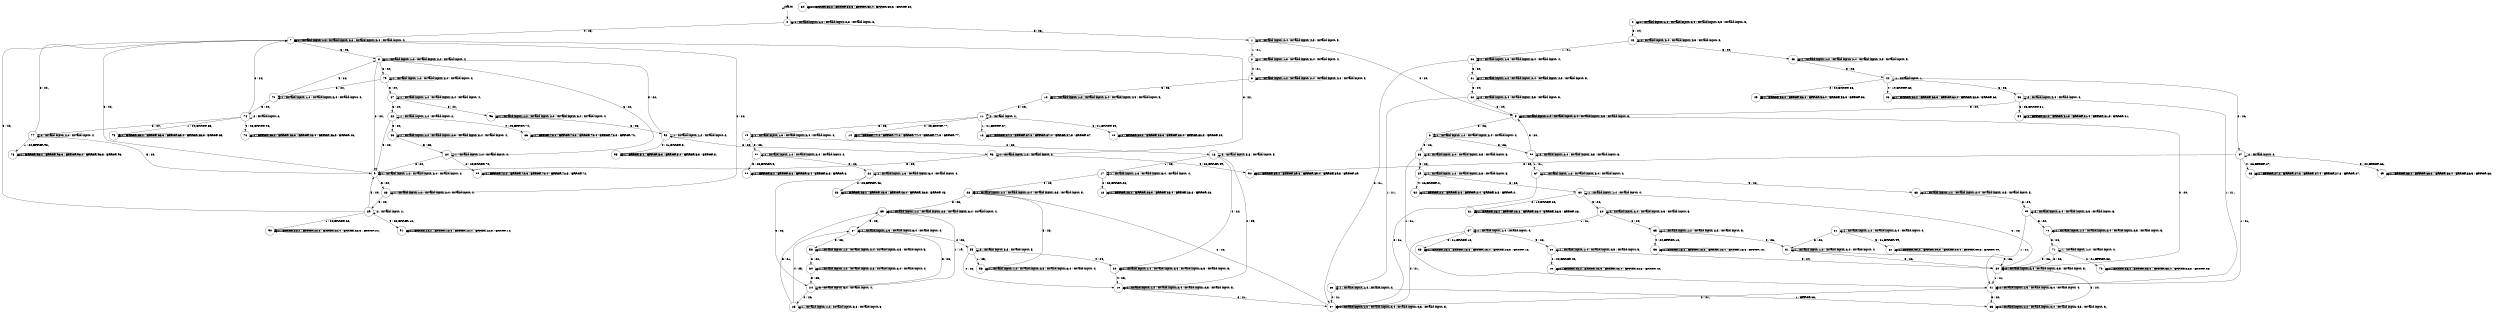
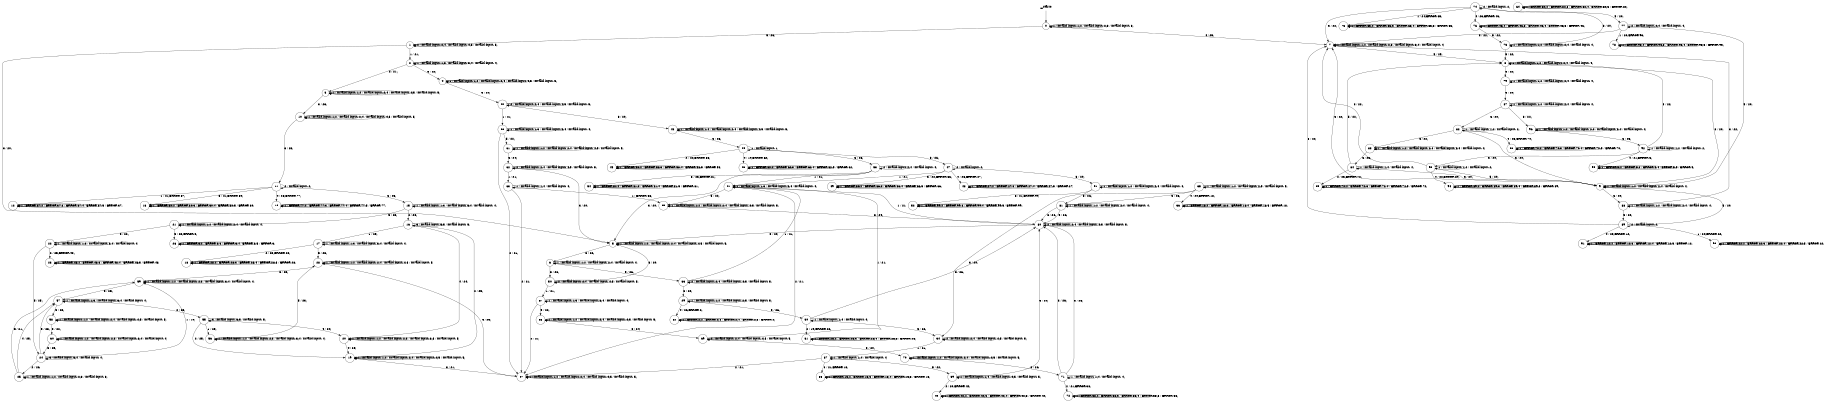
  digraph {
    node [shape=circle]
    __start0 [shape=none]
    n2 [label=0]
    n3 [label=1]
    n4 [label=7]
    n5 [label=2]
    n6 [label=5]
    n7 [label=8]
    n8 [label=3]
    n9 [label=4]
    n10 [label=6]
    n11 [label=10]
    n12 [label=42]
    n13 [label=11]
    n14 [label=43]
    n15 [label=66]
    n16 [label=33]
    n17 [label=50]
    n18 [label=29]
    n19 [label=41]
    n20 [label=67]
    n21 [label=9]
    n22 [label=79]
    n23 [label=88]
    n24 [label=73]
    n25 [label=87]
    n26 [label=89]
    n27 [label=12]
    n28 [label=13]
    n29 [label=14]
    n30 [label=15]
    n31 [label=16]
    n32 [label=21]
    n33 [label=17]
    n34 [label=19]
    n35 [label=20]
    n36 [label=22]
    n37 [label=26]
    n38 [label=18]
    n39 [label=28]
    n40 [label=27]
    n41 [label=59]
    n42 [label=23]
    n43 [label=24]
    n44 [label=25]
    n45 [label=57]
    n46 [label=55]
    n47 [label=58]
    n48 [label=30]
    n49 [label=32]
    n50 [label=31]
    n51 [label=34]
    n52 [label=80]
    n53 [label=35]
    n54 [label=37]
    n55 [label=65]
    n56 [label=36]
    n57 [label=81]
    n58 [label=38]
    n59 [label=39]
    n60 [label=40]
    n61 [label=44]
    n62 [label=61]
    n63 [label=45]
    n64 [label=46]
    n65 [label=47]
    n66 [label=53]
    n67 [label=48]
    n68 [label=49]
    n69 [label=51]
    n70 [label=54]
    n71 [label=52]
    n72 [label=68]
    n73 [label=56]
    n74 [label=60]
    n75 [label=62]
    n76 [label=63]
    n77 [label=64]
    n78 [label=69]
    n79 [label=70]
    n80 [label=71]
    n81 [label=72]
    n82 [label=74]
    n83 [label=75]
    n84 [label=76]
    n85 [label=77]
    n86 [label=78]
    n87 [label=82]
    n88 [label=96]
    n89 [label=83]
    n90 [label=86]
    n91 [label=84]
    n92 [label=85]
    n93 [label=92]
    n94 [label=90]
    n95 [label=91]
    n96 [label=93]
    n97 [label=95]
    n98 [label=94]
    __start0 -> n2
    n2 -> n2 [label="1 / Invalid input: 1;"]
    n2 -> n2 [label="2 / Invalid input: 2;"]
    n2 -> n2 [label="3 / Invalid input: 3;"]
    n2 -> n3 [label="5 / 26;"]
    n2 -> n4 [label="4 / 25;"]
    n3 -> n3 [label="2 / Invalid input: 2;"]
    n3 -> n3 [label="4 / Invalid input: 4;"]
    n3 -> n3 [label="5 / Invalid input: 5;"]
    n3 -> n5 [label="1 / 21;"]
    n3 -> n6 [label="3 / 20;"]
    n4 -> n4 [label="1 / Invalid input: 1;"]
    n4 -> n4 [label="2 / Invalid input: 2;"]
    n4 -> n4 [label="3 / Invalid input: 3;"]
    n4 -> n4 [label="4 / Invalid input: 4;"]
    n4 -> n7 [label="5 / 25;"]
    n5 -> n5 [label="1 / Invalid input: 1;"]
    n5 -> n5 [label="3 / Invalid input: 3;"]
    n5 -> n5 [label="4 / Invalid input: 4;"]
    n5 -> n8 [label="2 / 21;"]
+   n5 -> n9 [label="5 / 22;"]
    n6 -> n6 [label="1 / Invalid input: 1;"]
    n6 -> n6 [label="2 / Invalid input: 2;"]
    n6 -> n6 [label="4 / Invalid input: 4;"]
    n6 -> n6 [label="5 / Invalid input: 5;"]
    n6 -> n10 [label="3 / 26;"]
    n7 -> n7 [label="1 / Invalid input: 1;"]
    n7 -> n7 [label="2 / Invalid input: 2;"]
    n7 -> n7 [label="4 / Invalid input: 4;"]
    n7 -> n21 [label="3 / 20;"]
    n7 -> n22 [label="5 / 22;"]
    n8 -> n8 [label="1 / Invalid input: 1;"]
    n8 -> n8 [label="2 / Invalid input: 2;"]
    n8 -> n8 [label="4 / Invalid input: 4;"]
    n8 -> n8 [label="5 / Invalid input: 5;"]
    n8 -> n11 [label="3 / 23;"]
    n9 -> n9 [label="1 / Invalid input: 1;"]
    n9 -> n9 [label="2 / Invalid input: 2;"]
    n9 -> n9 [label="4 / Invalid input: 4;"]
    n9 -> n9 [label="5 / Invalid input: 5;"]
    n9 -> n12 [label="3 / 24;"]
    n10 -> n10 [label="1 / Invalid input: 1;"]
    n10 -> n10 [label="2 / Invalid input: 2;"]
    n10 -> n10 [label="4 / Invalid input: 4;"]
    n10 -> n16 [label="5 / 26;"]
    n10 -> n17 [label="3 / 26;"]
    n11 -> n11 [label="1 / Invalid input: 1;"]
    n11 -> n11 [label="2 / Invalid input: 2;"]
    n11 -> n11 [label="4 / Invalid input: 4;"]
    n11 -> n11 [label="5 / Invalid input: 5;"]
    n11 -> n13 [label="3 / 23;"]
    n12 -> n12 [label="2 / Invalid input: 2;"]
    n12 -> n12 [label="4 / Invalid input: 4;"]
    n12 -> n12 [label="5 / Invalid input: 5;"]
    n12 -> n14 [label="3 / 20;"]
    n12 -> n15 [label="1 / 21;"]
    n13 -> n13 [label="2 / Invalid input: 2;"]
    n13 -> n27 [label="1 / 21;ERROR 37;"]
    n13 -> n28 [label="3 / 21;ERROR 30;"]
    n13 -> n29 [label="4 / 25;ERROR 77;"]
    n13 -> n30 [label="5 / 25;"]
    n14 -> n14 [label="1 / Invalid input: 1;"]
    n14 -> n14 [label="2 / Invalid input: 2;"]
    n14 -> n14 [label="4 / Invalid input: 4;"]
    n14 -> n14 [label="5 / Invalid input: 5;"]
    n14 -> n61 [label="3 / 26;"]
    n15 -> n15 [label="1 / Invalid input: 1;"]
    n15 -> n15 [label="3 / Invalid input: 3;"]
    n15 -> n15 [label="4 / Invalid input: 4;"]
    n15 -> n40 [label="2 / 21;"]
    n15 -> n62 [label="5 / 22;"]
    n16 -> n16 [label="2 / Invalid input: 2;"]
    n16 -> n16 [label="4 / Invalid input: 4;"]
    n16 -> n16 [label="5 / Invalid input: 5;"]
    n16 -> n18 [label="3 / 20;"]
    n16 -> n19 [label="1 / 21;"]
    n17 -> n6 [label="3 / 20;"]
    n17 -> n17 [label="2 / Invalid input: 2;"]
    n17 -> n17 [label="4 / Invalid input: 4;"]
    n17 -> n17 [label="5 / Invalid input: 5;"]
    n17 -> n20 [label="1 / 21;"]
    n18 -> n18 [label="1 / Invalid input: 1;"]
    n18 -> n18 [label="2 / Invalid input: 2;"]
    n18 -> n18 [label="5 / Invalid input: 5;"]
    n18 -> n48 [label="3 / 26;"]
    n18 -> n49 [label="4 / 26;ERROR 2;"]
    n19 -> n19 [label="1 / Invalid input: 1;"]
    n19 -> n19 [label="3 / Invalid input: 3;"]
    n19 -> n19 [label="4 / Invalid input: 4;"]
    n19 -> n40 [label="2 / 21;"]
    n19 -> n55 [label="5 / 22;"]
    n20 -> n20 [label="1 / Invalid input: 1;"]
    n20 -> n20 [label="3 / Invalid input: 3;"]
    n20 -> n20 [label="4 / Invalid input: 4;"]
    n20 -> n40 [label="2 / 21;"]
    n20 -> n72 [label="5 / 22;"]
    n21 -> n4 [label="3 / 22;"]
    n21 -> n21 [label="1 / Invalid input: 1;"]
    n21 -> n21 [label="2 / Invalid input: 2;"]
    n21 -> n21 [label="4 / Invalid input: 4;"]
    n21 -> n23 [label="5 / 20;"]
    n22 -> n22 [label="1 / Invalid input: 1;"]
    n22 -> n22 [label="2 / Invalid input: 2;"]
    n22 -> n22 [label="4 / Invalid input: 4;"]
-   n22 -> n24 [label="5 / 22;"]
+   n84 -> n24 [label="5 / 22;"]
    n22 -> n25 [label="3 / 20;"]
    n23 -> n4 [label="3 / 22;"]
    n23 -> n23 [label="1 / Invalid input: 1;"]
    n23 -> n23 [label="2 / Invalid input: 2;"]
    n23 -> n23 [label="4 / Invalid input: 4;"]
    n23 -> n26 [label="5 / 20;"]
    n24 -> n7 [label="5 / 22;"]
    n24 -> n24 [label="1 / Invalid input: 1;"]
    n24 -> n24 [label="2 / Invalid input: 2;"]
    n24 -> n24 [label="4 / Invalid input: 4;"]
    n24 -> n82 [label="3 / 20;"]
    n25 -> n25 [label="1 / Invalid input: 1;"]
    n25 -> n25 [label="2 / Invalid input: 2;"]
    n25 -> n25 [label="4 / Invalid input: 4;"]
    n25 -> n87 [label="5 / 20;"]
    n25 -> n88 [label="3 / 22;"]
    n26 -> n4 [label="3 / 22;"]
    n26 -> n21 [label="5 / 20;"]
    n26 -> n26 [label="2 / Invalid input: 2;"]
    n26 -> n94 [label="1 / 20;ERROR 22;"]
    n26 -> n95 [label="4 / 23;ERROR 12;"]
    n27 -> n27 [label="1 / ERROR 37;"]
    n27 -> n27 [label="2 / ERROR 37;"]
    n27 -> n27 [label="3 / ERROR 37;"]
    n27 -> n27 [label="4 / ERROR 37;"]
    n27 -> n27 [label="5 / ERROR 37;"]
    n28 -> n28 [label="1 / ERROR 30;"]
    n28 -> n28 [label="2 / ERROR 30;"]
    n28 -> n28 [label="3 / ERROR 30;"]
    n28 -> n28 [label="4 / ERROR 30;"]
    n28 -> n28 [label="5 / ERROR 30;"]
    n29 -> n29 [label="1 / ERROR 77;"]
    n29 -> n29 [label="2 / ERROR 77;"]
    n29 -> n29 [label="3 / ERROR 77;"]
    n29 -> n29 [label="4 / ERROR 77;"]
    n29 -> n29 [label="5 / ERROR 77;"]
    n30 -> n30 [label="1 / Invalid input: 1;"]
    n30 -> n30 [label="3 / Invalid input: 3;"]
    n30 -> n30 [label="4 / Invalid input: 4;"]
    n30 -> n31 [label="2 / 23;"]
    n30 -> n32 [label="5 / 23;"]
    n31 -> n31 [label="3 / Invalid input: 3;"]
    n31 -> n31 [label="5 / Invalid input: 5;"]
    n31 -> n33 [label="1 / 25;"]
    n31 -> n34 [label="2 / 25;"]
    n31 -> n35 [label="4 / 24;"]
    n32 -> n32 [label="1 / Invalid input: 1;"]
    n32 -> n32 [label="2 / Invalid input: 2;"]
    n32 -> n32 [label="4 / Invalid input: 4;"]
    n32 -> n36 [label="3 / 22;"]
    n32 -> n37 [label="5 / 23;ERROR 3;"]
    n33 -> n33 [label="1 / Invalid input: 1;"]
    n33 -> n33 [label="3 / Invalid input: 3;"]
    n33 -> n33 [label="4 / Invalid input: 4;"]
    n33 -> n38 [label="2 / 23;ERROR 28;"]
    n33 -> n39 [label="5 / 23;"]
    n34 -> n34 [label="1 / Invalid input: 1;"]
    n34 -> n34 [label="2 / Invalid input: 2;"]
    n34 -> n34 [label="4 / Invalid input: 4;"]
    n34 -> n34 [label="5 / Invalid input: 5;"]
    n34 -> n40 [label="3 / 21;"]
    n35 -> n34 [label="4 / 25;"]
    n35 -> n35 [label="1 / Invalid input: 1;"]
    n35 -> n35 [label="2 / Invalid input: 2;"]
    n35 -> n35 [label="3 / Invalid input: 3;"]
    n35 -> n35 [label="5 / Invalid input: 5;"]
    n36 -> n36 [label="1 / Invalid input: 1;"]
    n36 -> n36 [label="3 / Invalid input: 3;"]
    n36 -> n36 [label="4 / Invalid input: 4;"]
    n36 -> n42 [label="2 / 25;ERROR 48;"]
    n36 -> n43 [label="5 / 25;"]
    n37 -> n37 [label="1 / ERROR 3;"]
    n37 -> n37 [label="2 / ERROR 3;"]
    n37 -> n37 [label="3 / ERROR 3;"]
    n37 -> n37 [label="4 / ERROR 3;"]
    n37 -> n37 [label="5 / ERROR 3;"]
    n38 -> n38 [label="1 / ERROR 28;"]
    n38 -> n38 [label="2 / ERROR 28;"]
    n38 -> n38 [label="3 / ERROR 28;"]
    n38 -> n38 [label="4 / ERROR 28;"]
    n38 -> n38 [label="5 / ERROR 28;"]
    n39 -> n39 [label="1 / Invalid input: 1;"]
    n39 -> n39 [label="2 / Invalid input: 2;"]
    n39 -> n39 [label="4 / Invalid input: 4;"]
    n39 -> n39 [label="5 / Invalid input: 5;"]
    n39 -> n41 [label="3 / 23;"]
    n40 -> n39 [label="3 / 23;"]
    n40 -> n40 [label="1 / Invalid input: 1;"]
    n40 -> n40 [label="2 / Invalid input: 2;"]
    n40 -> n40 [label="4 / Invalid input: 4;"]
    n40 -> n40 [label="5 / Invalid input: 5;"]
    n41 -> n41 [label="1 / Invalid input: 1;"]
    n41 -> n41 [label="2 / Invalid input: 2;"]
    n41 -> n41 [label="3 / Invalid input: 3;"]
    n41 -> n41 [label="4 / Invalid input: 4;"]
    n41 -> n45 [label="5 / 25;"]
    n42 -> n42 [label="1 / ERROR 48;"]
    n42 -> n42 [label="2 / ERROR 48;"]
    n42 -> n42 [label="3 / ERROR 48;"]
    n42 -> n42 [label="4 / ERROR 48;"]
    n42 -> n42 [label="5 / ERROR 48;"]
    n43 -> n41 [label="1 / 19;"]
    n43 -> n43 [label="3 / Invalid input: 3;"]
    n43 -> n43 [label="4 / Invalid input: 4;"]
    n43 -> n44 [label="2 / 26;"]
    n43 -> n45 [label="5 / 23;"]
    n44 -> n41 [label="5 / 21;"]
    n44 -> n44 [label="1 / Invalid input: 1;"]
    n44 -> n44 [label="2 / Invalid input: 2;"]
    n44 -> n44 [label="3 / Invalid input: 3;"]
    n44 -> n45 [label="4 / 25;"]
    n45 -> n45 [label="1 / Invalid input: 1;"]
    n45 -> n45 [label="3 / Invalid input: 3;"]
    n45 -> n45 [label="4 / Invalid input: 4;"]
    n45 -> n46 [label="2 / 23;"]
    n45 -> n47 [label="5 / 23;"]
    n46 -> n34 [label="2 / 25;"]
    n46 -> n35 [label="4 / 24;"]
    n46 -> n46 [label="3 / Invalid input: 3;"]
    n46 -> n46 [label="5 / Invalid input: 5;"]
    n46 -> n73 [label="1 / 25;"]
    n47 -> n47 [label="1 / Invalid input: 1;"]
    n47 -> n47 [label="2 / Invalid input: 2;"]
    n47 -> n47 [label="4 / Invalid input: 4;"]
    n47 -> n47 [label="5 / Invalid input: 5;"]
    n47 -> n74 [label="3 / 22;"]
    n48 -> n48 [label="1 / Invalid input: 1;"]
    n48 -> n48 [label="4 / Invalid input: 4;"]
    n48 -> n50 [label="2 / 19;ERROR 26;"]
    n48 -> n51 [label="5 / 26;"]
    n48 -> n52 [label="3 / 26;"]
    n49 -> n49 [label="1 / ERROR 2;"]
    n49 -> n49 [label="2 / ERROR 2;"]
    n49 -> n49 [label="3 / ERROR 2;"]
    n49 -> n49 [label="4 / ERROR 2;"]
    n49 -> n49 [label="5 / ERROR 2;"]
    n50 -> n50 [label="1 / ERROR 26;"]
    n50 -> n50 [label="2 / ERROR 26;"]
    n50 -> n50 [label="3 / ERROR 26;"]
    n50 -> n50 [label="4 / ERROR 26;"]
    n50 -> n50 [label="5 / ERROR 26;"]
    n51 -> n51 [label="2 / Invalid input: 2;"]
    n51 -> n51 [label="4 / Invalid input: 4;"]
    n51 -> n51 [label="5 / Invalid input: 5;"]
-   n51 -> n53 [label="3 / 20;"]
+   n53 -> n51 [label="3 / 20;"]
    n51 -> n54 [label="1 / 21;"]
    n52 -> n6 [label="3 / 20;"]
    n52 -> n19 [label="1 / 21;"]
    n52 -> n52 [label="2 / Invalid input: 2;"]
    n52 -> n52 [label="4 / Invalid input: 4;"]
    n52 -> n52 [label="5 / Invalid input: 5;"]
    n53 -> n53 [label="1 / Invalid input: 1;"]
    n53 -> n53 [label="2 / Invalid input: 2;"]
    n53 -> n53 [label="5 / Invalid input: 5;"]
    n53 -> n56 [label="4 / 20;ERROR 18;"]
    n53 -> n57 [label="3 / 26;"]
    n54 -> n40 [label="2 / 21;"]
    n54 -> n54 [label="1 / Invalid input: 1;"]
    n54 -> n54 [label="4 / Invalid input: 4;"]
    n54 -> n58 [label="3 / 21;ERROR 13;"]
    n54 -> n59 [label="5 / 22;"]
    n55 -> n52 [label="3 / 24;"]
    n55 -> n55 [label="1 / Invalid input: 1;"]
    n55 -> n55 [label="2 / Invalid input: 2;"]
    n55 -> n55 [label="4 / Invalid input: 4;"]
    n55 -> n55 [label="5 / Invalid input: 5;"]
    n56 -> n56 [label="1 / ERROR 18;"]
    n56 -> n56 [label="2 / ERROR 18;"]
    n56 -> n56 [label="3 / ERROR 18;"]
    n56 -> n56 [label="4 / ERROR 18;"]
    n56 -> n56 [label="5 / ERROR 18;"]
    n57 -> n52 [label="3 / 26;"]
    n57 -> n52 [label="5 / 26;"]
    n57 -> n57 [label="1 / Invalid input: 1;"]
    n57 -> n57 [label="2 / Invalid input: 2;"]
    n57 -> n57 [label="4 / Invalid input: 4;"]
    n58 -> n58 [label="1 / ERROR 13;"]
    n58 -> n58 [label="2 / ERROR 13;"]
    n58 -> n58 [label="3 / ERROR 13;"]
    n58 -> n58 [label="4 / ERROR 13;"]
    n58 -> n58 [label="5 / ERROR 13;"]
    n59 -> n52 [label="3 / 24;"]
    n59 -> n59 [label="1 / Invalid input: 1;"]
    n59 -> n59 [label="4 / Invalid input: 4;"]
    n59 -> n59 [label="5 / Invalid input: 5;"]
    n59 -> n60 [label="2 / 20;ERROR 42;"]
    n60 -> n60 [label="1 / ERROR 42;"]
    n60 -> n60 [label="2 / ERROR 42;"]
    n60 -> n60 [label="3 / ERROR 42;"]
    n60 -> n60 [label="4 / ERROR 42;"]
    n60 -> n60 [label="5 / ERROR 42;"]
    n61 -> n61 [label="1 / Invalid input: 1;"]
    n61 -> n63 [label="2 / 22;ERROR 58;"]
    n61 -> n64 [label="4 / 19;ERROR 62;"]
    n61 -> n65 [label="3 / 26;"]
    n61 -> n66 [label="5 / 26;"]
    n62 -> n62 [label="1 / Invalid input: 1;"]
    n62 -> n62 [label="2 / Invalid input: 2;"]
    n62 -> n62 [label="4 / Invalid input: 4;"]
    n62 -> n62 [label="5 / Invalid input: 5;"]
    n62 -> n75 [label="3 / 24;"]
    n63 -> n63 [label="1 / ERROR 58;"]
    n63 -> n63 [label="2 / ERROR 58;"]
    n63 -> n63 [label="3 / ERROR 58;"]
    n63 -> n63 [label="4 / ERROR 58;"]
    n63 -> n63 [label="5 / ERROR 58;"]
    n64 -> n64 [label="1 / ERROR 62;"]
    n64 -> n64 [label="2 / ERROR 62;"]
    n64 -> n64 [label="3 / ERROR 62;"]
    n64 -> n64 [label="4 / ERROR 62;"]
    n64 -> n64 [label="5 / ERROR 62;"]
    n65 -> n19 [label="1 / 21;"]
    n65 -> n65 [label="2 / Invalid input: 2;"]
    n65 -> n67 [label="4 / 26;ERROR 27;"]
    n65 -> n68 [label="5 / 22;ERROR 66;"]
-   n65 -> n98 [label="3 / 20;"]
+   n65 -> n69 [label="3 / 20;"]
    n66 -> n6 [label="3 / 20;"]
    n66 -> n19 [label="1 / 21;"]
    n66 -> n66 [label="2 / Invalid input: 2;"]
    n66 -> n66 [label="4 / Invalid input: 4;"]
    n66 -> n70 [label="5 / 25;ERROR 81;"]
    n67 -> n67 [label="1 / ERROR 27;"]
    n67 -> n67 [label="2 / ERROR 27;"]
    n67 -> n67 [label="3 / ERROR 27;"]
    n67 -> n67 [label="4 / ERROR 27;"]
    n67 -> n67 [label="5 / ERROR 27;"]
    n68 -> n68 [label="1 / ERROR 66;"]
    n68 -> n68 [label="2 / ERROR 66;"]
    n68 -> n68 [label="3 / ERROR 66;"]
    n68 -> n68 [label="4 / ERROR 66;"]
    n68 -> n68 [label="5 / ERROR 66;"]
    n69 -> n57 [label="3 / 26;"]
    n69 -> n69 [label="1 / Invalid input: 1;"]
    n69 -> n69 [label="2 / Invalid input: 2;"]
    n69 -> n69 [label="4 / Invalid input: 4;"]
    n69 -> n71 [label="5 / 21;ERROR 99;"]
    n70 -> n70 [label="1 / ERROR 81;"]
    n70 -> n70 [label="2 / ERROR 81;"]
    n70 -> n70 [label="3 / ERROR 81;"]
    n70 -> n70 [label="4 / ERROR 81;"]
    n70 -> n70 [label="5 / ERROR 81;"]
    n71 -> n71 [label="1 / ERROR 99;"]
    n71 -> n71 [label="2 / ERROR 99;"]
    n71 -> n71 [label="3 / ERROR 99;"]
    n71 -> n71 [label="4 / ERROR 99;"]
    n71 -> n71 [label="5 / ERROR 99;"]
    n72 -> n72 [label="1 / Invalid input: 1;"]
    n72 -> n72 [label="2 / Invalid input: 2;"]
    n72 -> n72 [label="4 / Invalid input: 4;"]
    n72 -> n72 [label="5 / Invalid input: 5;"]
    n72 -> n78 [label="3 / 24;"]
    n73 -> n39 [label="5 / 23;"]
    n73 -> n73 [label="1 / Invalid input: 1;"]
    n73 -> n73 [label="2 / Invalid input: 2;"]
    n73 -> n73 [label="3 / Invalid input: 3;"]
    n73 -> n73 [label="4 / Invalid input: 4;"]
    n74 -> n43 [label="5 / 25;"]
    n74 -> n74 [label="1 / Invalid input: 1;"]
    n74 -> n74 [label="2 / Invalid input: 2;"]
    n74 -> n74 [label="3 / Invalid input: 3;"]
    n74 -> n74 [label="4 / Invalid input: 4;"]
    n75 -> n6 [label="3 / 20;"]
    n75 -> n75 [label="2 / Invalid input: 2;"]
    n75 -> n75 [label="4 / Invalid input: 4;"]
    n75 -> n75 [label="5 / Invalid input: 5;"]
    n75 -> n76 [label="1 / 21;"]
    n76 -> n40 [label="2 / 21;"]
    n76 -> n55 [label="1 / ERROR 66;"]
    n76 -> n76 [label="1 / Invalid input: 1;"]
    n76 -> n76 [label="4 / Invalid input: 4;"]
    n77 -> n77 [label="1 / ERROR 82;"]
    n77 -> n77 [label="2 / ERROR 82;"]
    n77 -> n77 [label="3 / ERROR 82;"]
    n77 -> n77 [label="4 / ERROR 82;"]
    n77 -> n77 [label="5 / ERROR 82;"]
    n78 -> n19 [label="1 / 21;"]
    n78 -> n78 [label="2 / Invalid input: 2;"]
    n78 -> n78 [label="4 / Invalid input: 4;"]
    n78 -> n78 [label="5 / Invalid input: 5;"]
    n78 -> n79 [label="3 / 20;"]
    n79 -> n79 [label="1 / Invalid input: 1;"]
    n79 -> n79 [label="2 / Invalid input: 2;"]
    n79 -> n79 [label="4 / Invalid input: 4;"]
    n79 -> n79 [label="5 / Invalid input: 5;"]
    n79 -> n80 [label="3 / 26;"]
    n80 -> n52 [label="3 / 26;"]
    n80 -> n52 [label="5 / 26;"]
    n80 -> n80 [label="1 / Invalid input: 1;"]
    n80 -> n80 [label="4 / Invalid input: 4;"]
    n80 -> n81 [label="2 / 21;ERROR 38;"]
    n81 -> n81 [label="1 / ERROR 38;"]
    n81 -> n81 [label="2 / ERROR 38;"]
    n81 -> n81 [label="3 / ERROR 38;"]
    n81 -> n81 [label="4 / ERROR 38;"]
    n81 -> n81 [label="5 / ERROR 38;"]
    n82 -> n4 [label="3 / 22;"]
    n82 -> n82 [label="2 / Invalid input: 2;"]
    n82 -> n83 [label="1 / 24;ERROR 65;"]
    n82 -> n84 [label="4 / 23;ERROR 46;"]
    n82 -> n85 [label="5 / 20;"]
    n83 -> n83 [label="1 / ERROR 65;"]
    n83 -> n83 [label="2 / ERROR 65;"]
    n83 -> n83 [label="3 / ERROR 65;"]
    n83 -> n83 [label="4 / ERROR 65;"]
    n83 -> n83 [label="5 / ERROR 65;"]
    n84 -> n84 [label="1 / ERROR 46;"]
    n84 -> n84 [label="2 / ERROR 46;"]
    n84 -> n84 [label="3 / ERROR 46;"]
    n84 -> n84 [label="4 / ERROR 46;"]
    n84 -> n84 [label="5 / ERROR 46;"]
    n85 -> n4 [label="3 / 22;"]
    n85 -> n21 [label="5 / 20;"]
    n85 -> n85 [label="2 / Invalid input: 2;"]
    n85 -> n85 [label="4 / Invalid input: 4;"]
    n85 -> n86 [label="1 / 20;ERROR 93;"]
    n86 -> n86 [label="1 / ERROR 93;"]
    n86 -> n86 [label="2 / ERROR 93;"]
    n86 -> n86 [label="3 / ERROR 93;"]
    n86 -> n86 [label="4 / ERROR 93;"]
    n86 -> n86 [label="5 / ERROR 93;"]
    n87 -> n21 [label="5 / 20;"]
    n87 -> n87 [label="1 / Invalid input: 1;"]
    n87 -> n87 [label="2 / Invalid input: 2;"]
    n87 -> n89 [label="3 / 22;"]
    n87 -> n90 [label="4 / 23;ERROR 70;"]
    n88 -> n88 [label="1 / Invalid input: 1;"]
    n88 -> n88 [label="2 / Invalid input: 2;"]
    n88 -> n88 [label="3 / Invalid input: 3;"]
    n88 -> n88 [label="4 / Invalid input: 4;"]
    n88 -> n93 [label="5 / 25;"]
    n89 -> n89 [label="1 / Invalid input: 1;"]
    n89 -> n89 [label="2 / Invalid input: 2;"]
    n89 -> n89 [label="3 / Invalid input: 3;"]
    n89 -> n89 [label="4 / Invalid input: 4;"]
    n89 -> n91 [label="5 / 25;"]
    n90 -> n90 [label="1 / ERROR 70;"]
    n90 -> n90 [label="2 / ERROR 70;"]
    n90 -> n90 [label="3 / ERROR 70;"]
    n90 -> n90 [label="4 / ERROR 70;"]
    n90 -> n90 [label="5 / ERROR 70;"]
    n91 -> n7 [label="5 / 22;"]
    n91 -> n21 [label="3 / 20;"]
    n91 -> n91 [label="1 / Invalid input: 1;"]
    n91 -> n91 [label="4 / Invalid input: 4;"]
    n91 -> n92 [label="2 / 25;ERROR 72;"]
    n92 -> n92 [label="1 / ERROR 72;"]
    n92 -> n92 [label="2 / ERROR 72;"]
    n92 -> n92 [label="3 / ERROR 72;"]
    n92 -> n92 [label="4 / ERROR 72;"]
    n92 -> n92 [label="5 / ERROR 72;"]
    n93 -> n7 [label="5 / 22;"]
    n93 -> n93 [label="1 / Invalid input: 1;"]
    n93 -> n93 [label="2 / Invalid input: 2;"]
    n93 -> n96 [label="3 / 20;"]
    n93 -> n97 [label="4 / 21;ERROR 5;"]
    n94 -> n94 [label="1 / ERROR 22;"]
    n94 -> n94 [label="2 / ERROR 22;"]
    n94 -> n94 [label="3 / ERROR 22;"]
    n94 -> n94 [label="4 / ERROR 22;"]
    n94 -> n94 [label="5 / ERROR 22;"]
    n95 -> n95 [label="1 / ERROR 12;"]
    n95 -> n95 [label="2 / ERROR 12;"]
    n95 -> n95 [label="3 / ERROR 12;"]
    n95 -> n95 [label="4 / ERROR 12;"]
    n95 -> n95 [label="5 / ERROR 12;"]
    n96 -> n4 [label="3 / 22;"]
    n96 -> n21 [label="5 / 20;"]
    n96 -> n96 [label="1 / Invalid input: 1;"]
    n96 -> n96 [label="2 / Invalid input: 2;"]
    n96 -> n98 [label="4 / 22;ERROR 89;"]
    n97 -> n97 [label="1 / ERROR 5;"]
    n97 -> n97 [label="2 / ERROR 5;"]
    n97 -> n97 [label="3 / ERROR 5;"]
    n97 -> n97 [label="4 / ERROR 5;"]
    n97 -> n97 [label="5 / ERROR 5;"]
    n98 -> n98 [label="1 / ERROR 89;"]
    n98 -> n98 [label="2 / ERROR 89;"]
    n98 -> n98 [label="3 / ERROR 89;"]
    n98 -> n98 [label="4 / ERROR 89;"]
    n98 -> n98 [label="5 / ERROR 89;"]
  }
